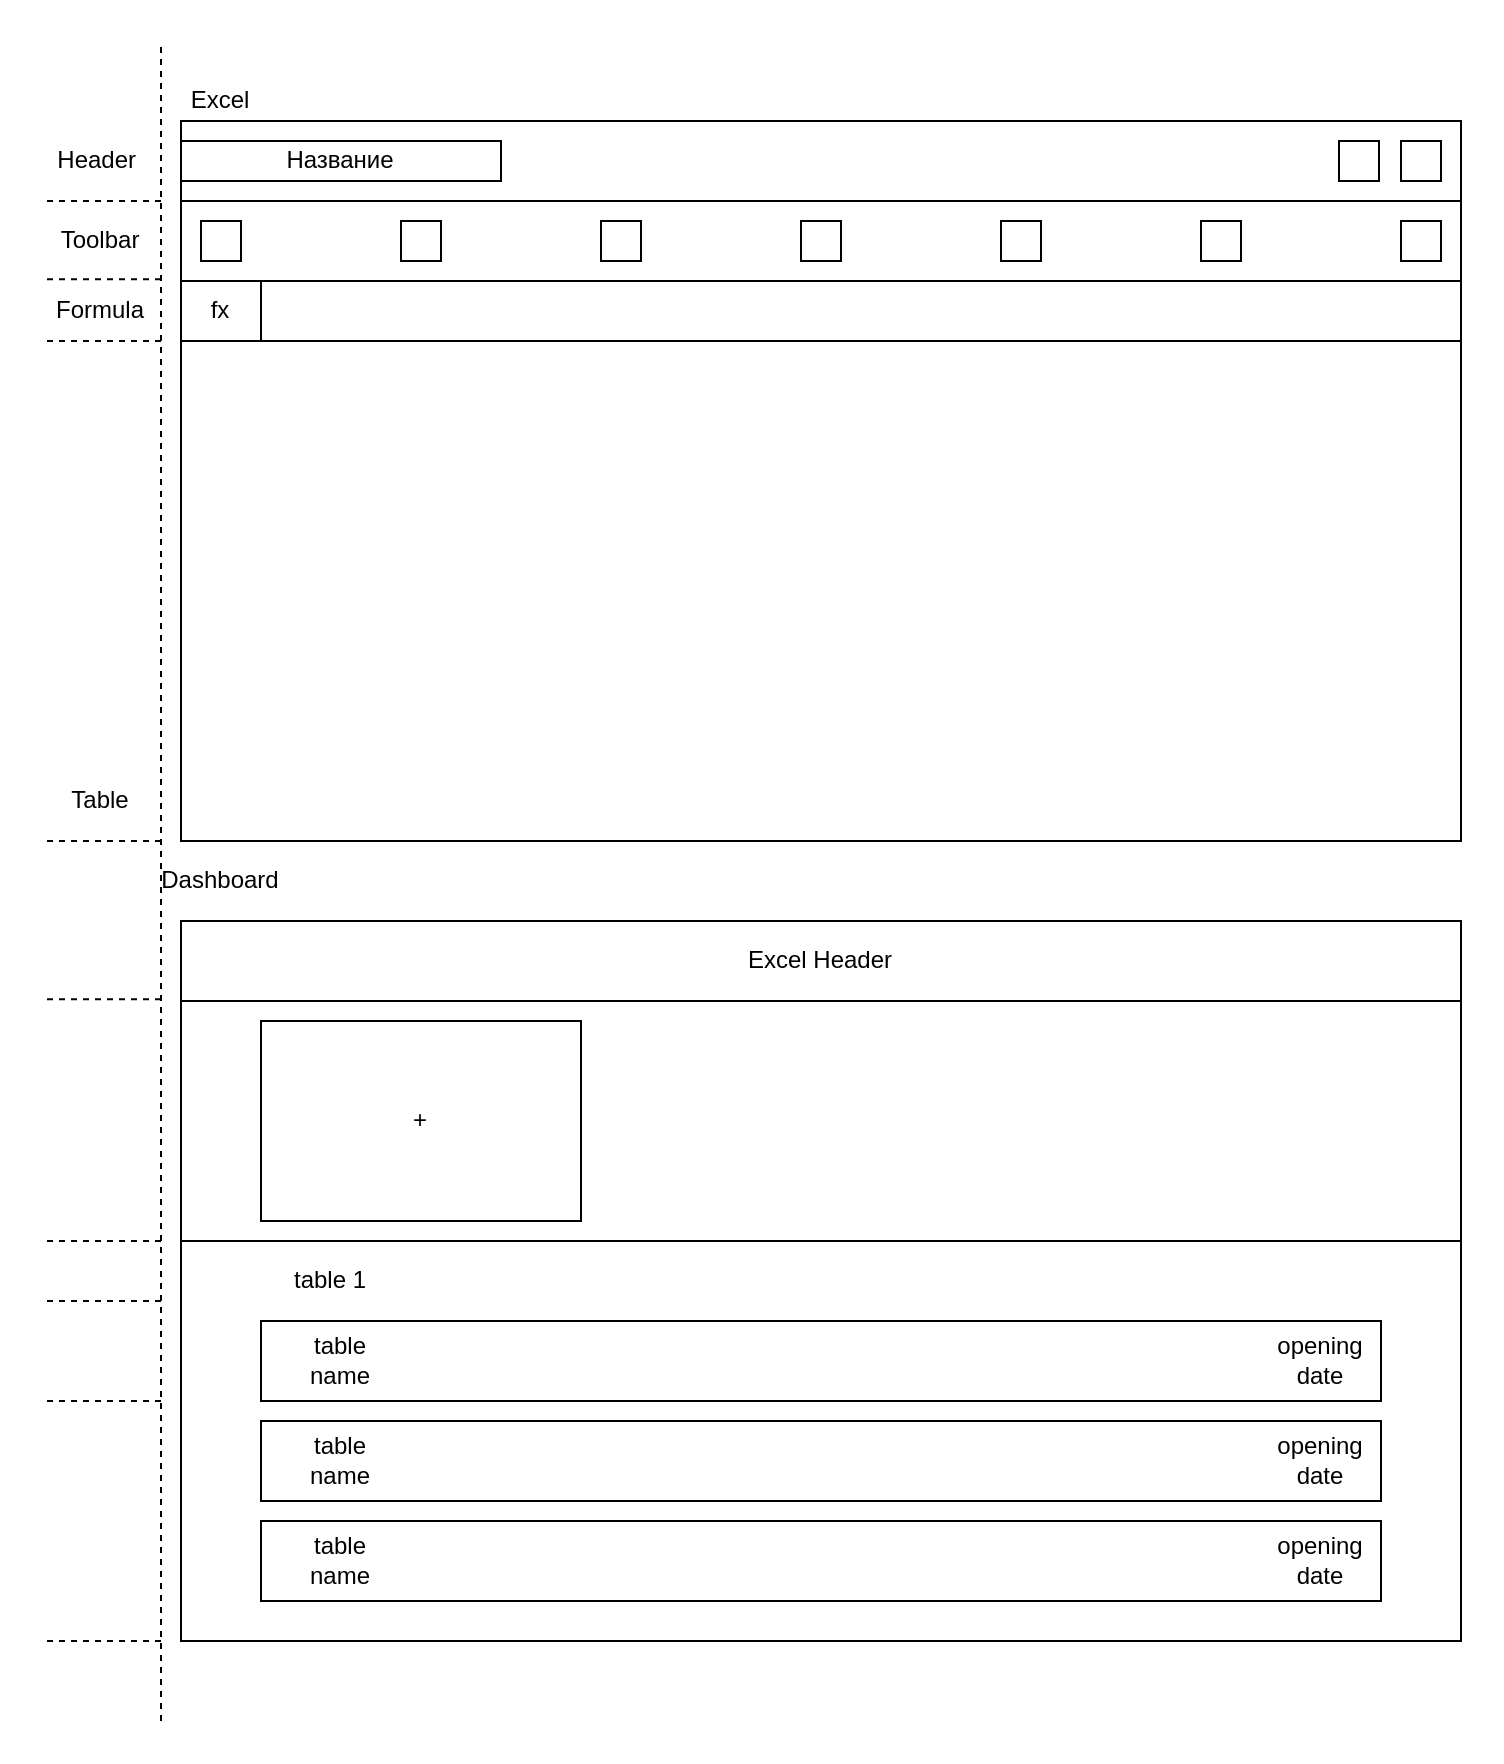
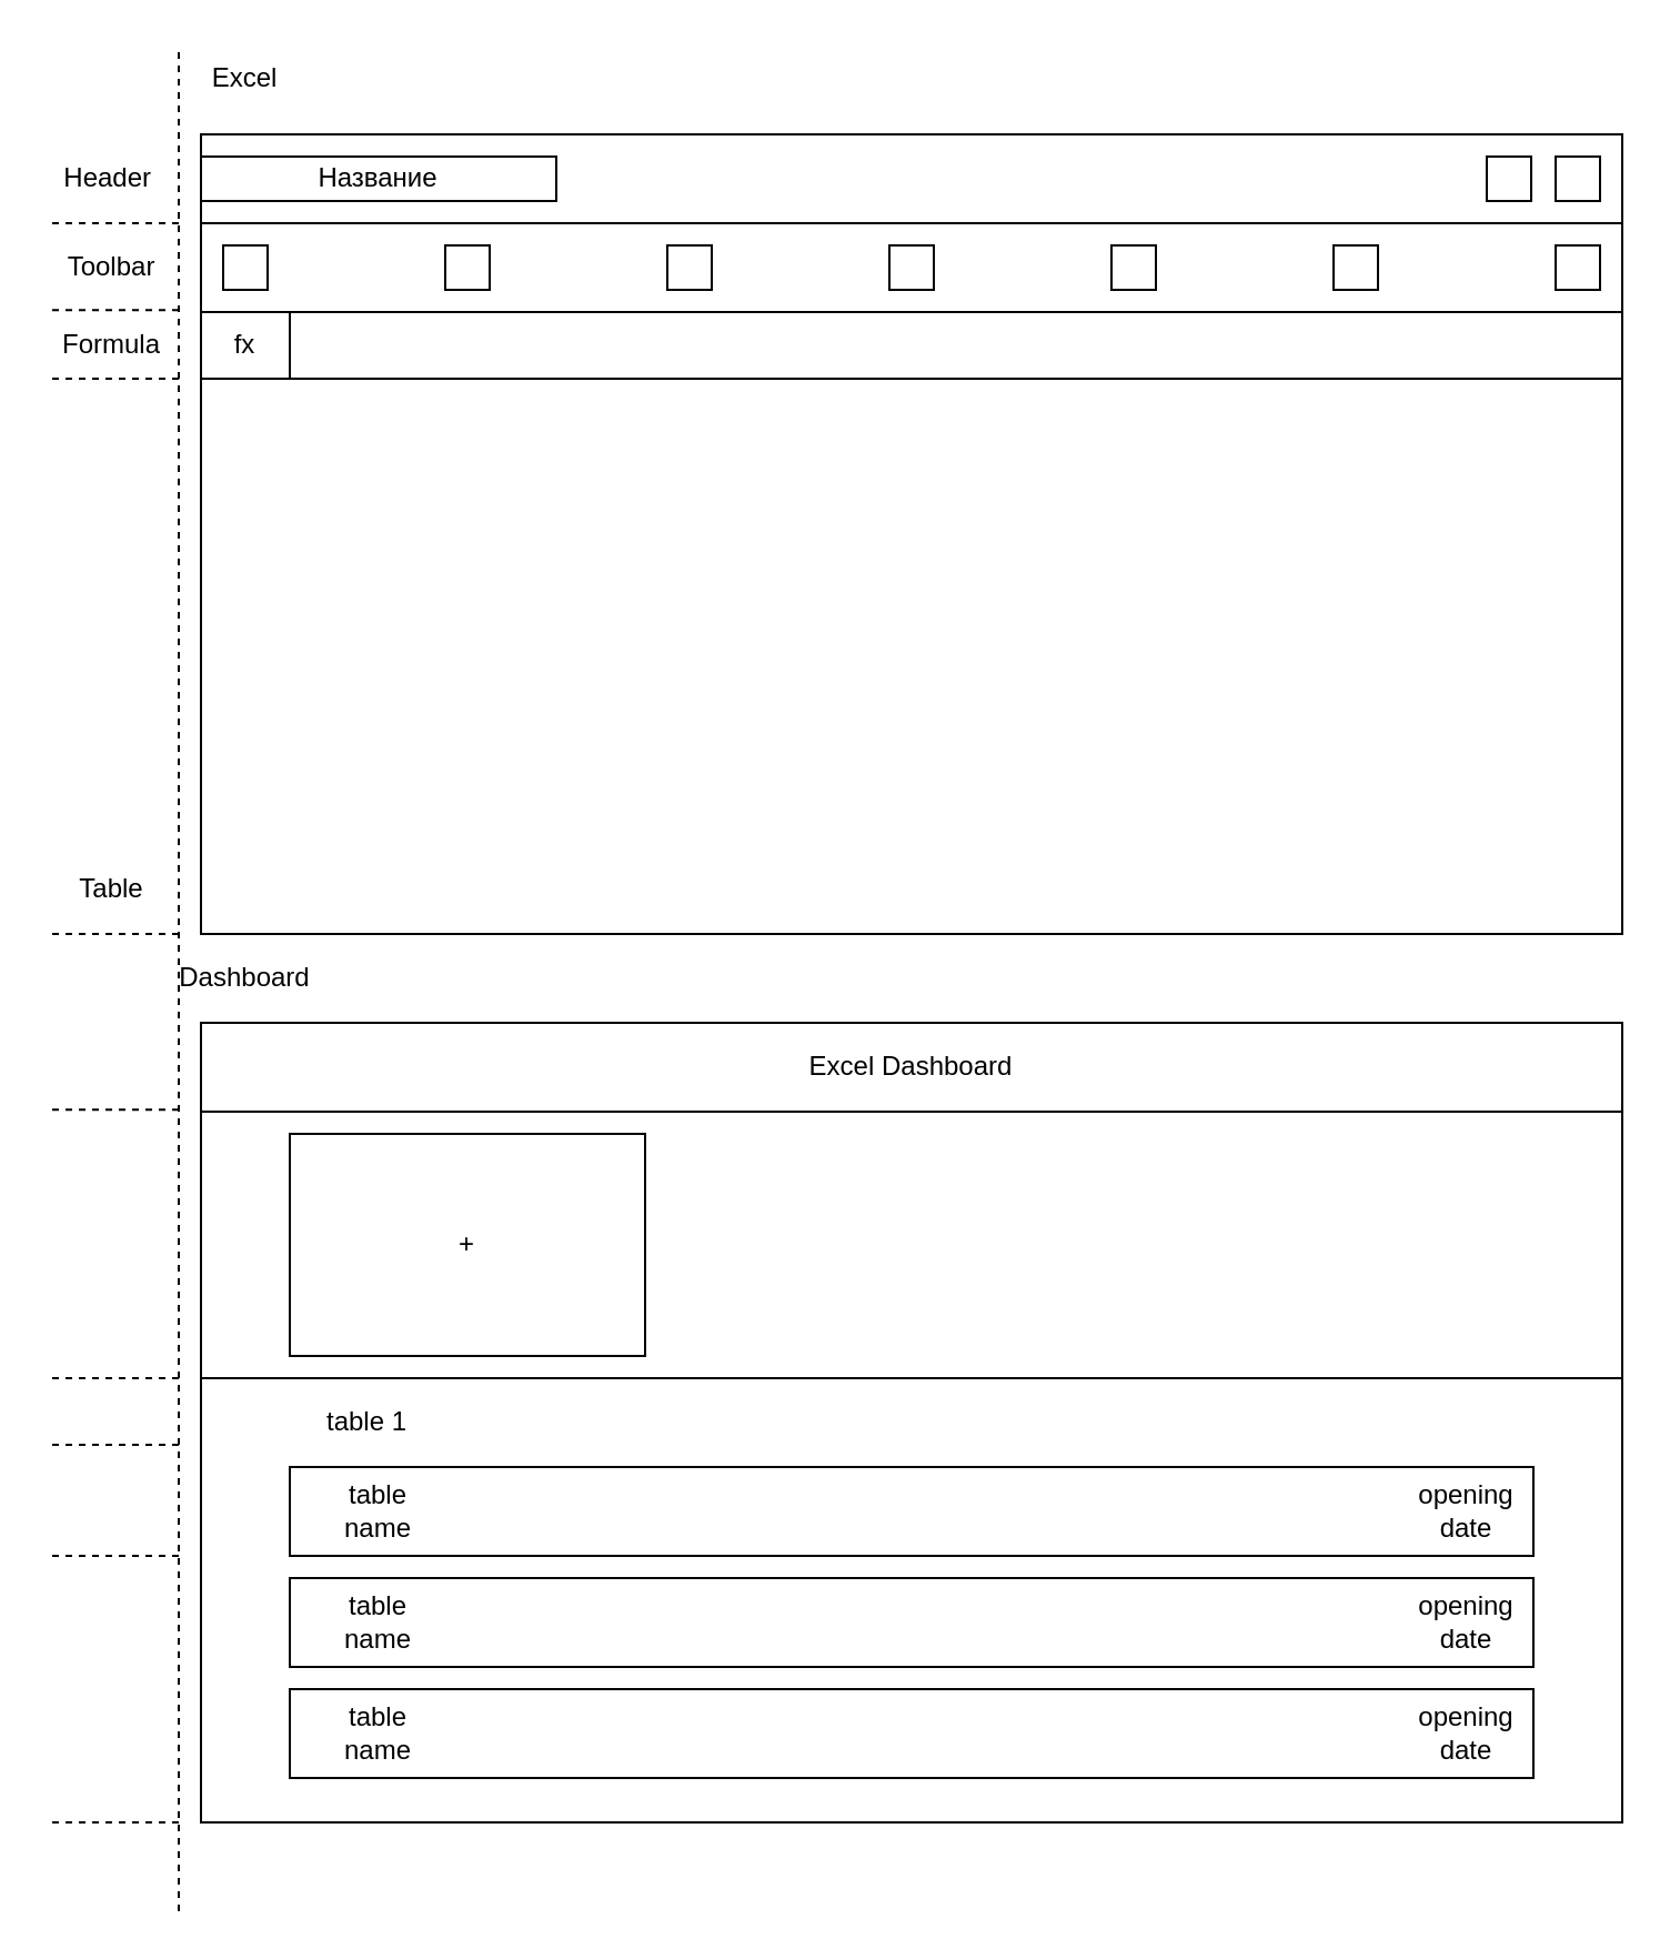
  <mxCell id="0" />
  <mxCell id="1" parent="0" />
  <mxCell id="2" value="" style="rounded=0;whiteSpace=wrap;html=1;fillColor=#ffffff;align=center;" parent="1" vertex="1"><mxGeometry x="90" y="60" width="640" height="360" as="geometry" /></mxCell>
- <mxCell id="3" value="Excel" style="text;html=1;strokeColor=none;fillColor=none;align=center;verticalAlign=middle;whiteSpace=wrap;rounded=0;" parent="1" vertex="1"><mxGeometry x="90" y="40" width="40" height="20" as="geometry" /></mxCell>
+ <mxCell id="3" value="Excel" style="text;html=1;strokeColor=none;fillColor=none;align=center;verticalAlign=middle;whiteSpace=wrap;rounded=0;" parent="1" vertex="1"><mxGeometry x="90" y="25" width="40" height="20" as="geometry" /></mxCell>
  <mxCell id="4" value="" style="rounded=0;whiteSpace=wrap;html=1;fillColor=none;" parent="1" vertex="1"><mxGeometry x="90" y="60" width="640" height="40" as="geometry" /></mxCell>
  <mxCell id="5" value="Название" style="rounded=0;whiteSpace=wrap;html=1;fillColor=none;" parent="1" vertex="1"><mxGeometry x="90" y="70" width="160" height="20" as="geometry" /></mxCell>
  <mxCell id="6" value="" style="rounded=0;whiteSpace=wrap;html=1;fillColor=none;" parent="1" vertex="1"><mxGeometry x="700" y="70" width="20" height="20" as="geometry" /></mxCell>
  <mxCell id="7" value="" style="rounded=0;whiteSpace=wrap;html=1;fillColor=none;" parent="1" vertex="1"><mxGeometry x="669" y="70" width="20" height="20" as="geometry" /></mxCell>
  <mxCell id="8" value="" style="rounded=0;whiteSpace=wrap;html=1;fillColor=none;" parent="1" vertex="1"><mxGeometry x="90" y="100" width="640" height="40" as="geometry" /></mxCell>
  <mxCell id="9" value="" style="rounded=0;whiteSpace=wrap;html=1;fillColor=none;" parent="1" vertex="1"><mxGeometry x="100" y="110" width="20" height="20" as="geometry" /></mxCell>
  <mxCell id="10" value="" style="rounded=0;whiteSpace=wrap;html=1;fillColor=none;" parent="1" vertex="1"><mxGeometry x="200" y="110" width="20" height="20" as="geometry" /></mxCell>
  <mxCell id="11" value="" style="rounded=0;whiteSpace=wrap;html=1;fillColor=none;" parent="1" vertex="1"><mxGeometry x="300" y="110" width="20" height="20" as="geometry" /></mxCell>
  <mxCell id="12" value="" style="rounded=0;whiteSpace=wrap;html=1;fillColor=none;" parent="1" vertex="1"><mxGeometry x="400" y="110" width="20" height="20" as="geometry" /></mxCell>
  <mxCell id="13" value="" style="rounded=0;whiteSpace=wrap;html=1;fillColor=none;" parent="1" vertex="1"><mxGeometry x="500" y="110" width="20" height="20" as="geometry" /></mxCell>
  <mxCell id="14" value="" style="rounded=0;whiteSpace=wrap;html=1;fillColor=none;" parent="1" vertex="1"><mxGeometry x="600" y="110" width="20" height="20" as="geometry" /></mxCell>
  <mxCell id="15" value="" style="rounded=0;whiteSpace=wrap;html=1;fillColor=none;" parent="1" vertex="1"><mxGeometry x="700" y="110" width="20" height="20" as="geometry" /></mxCell>
  <mxCell id="16" value="" style="rounded=0;whiteSpace=wrap;html=1;fillColor=none;" parent="1" vertex="1"><mxGeometry x="90" y="140" width="640" height="30" as="geometry" /></mxCell>
  <mxCell id="17" value="fx" style="rounded=0;whiteSpace=wrap;html=1;fillColor=none;" parent="1" vertex="1"><mxGeometry x="90" y="140" width="40" height="30" as="geometry" /></mxCell>
  <mxCell id="18" value="" style="rounded=0;whiteSpace=wrap;html=1;fillColor=#ffffff;align=center;" parent="1" vertex="1"><mxGeometry x="90" y="460" width="640" height="360" as="geometry" /></mxCell>
  <mxCell id="19" value="Dashboard" style="text;html=1;strokeColor=none;fillColor=none;align=center;verticalAlign=middle;whiteSpace=wrap;rounded=0;" parent="1" vertex="1"><mxGeometry x="75" y="430" width="70" height="20" as="geometry" /></mxCell>
- <mxCell id="20" value="Excel Header" style="rounded=0;whiteSpace=wrap;html=1;fillColor=none;" parent="1" vertex="1"><mxGeometry x="90" y="460" width="640" height="40" as="geometry" /></mxCell>
+ <mxCell id="20" value="Excel Dashboard" style="rounded=0;whiteSpace=wrap;html=1;fillColor=none;" parent="1" vertex="1"><mxGeometry x="90" y="460" width="640" height="40" as="geometry" /></mxCell>
  <mxCell id="21" value="" style="rounded=0;whiteSpace=wrap;html=1;fillColor=none;" parent="1" vertex="1"><mxGeometry x="90" y="500" width="640" height="120" as="geometry" /></mxCell>
  <mxCell id="22" value="+" style="rounded=0;whiteSpace=wrap;html=1;fillColor=none;" parent="1" vertex="1"><mxGeometry x="130" y="510" width="160" height="100" as="geometry" /></mxCell>
  <mxCell id="23" value="" style="rounded=0;whiteSpace=wrap;html=1;fillColor=none;" parent="1" vertex="1"><mxGeometry x="130" y="660" width="560" height="40" as="geometry" /></mxCell>
  <mxCell id="24" value="" style="rounded=0;whiteSpace=wrap;html=1;fillColor=none;" parent="1" vertex="1"><mxGeometry x="130" y="710" width="560" height="40" as="geometry" /></mxCell>
  <mxCell id="25" value="table name" style="text;html=1;strokeColor=none;fillColor=none;align=center;verticalAlign=middle;whiteSpace=wrap;rounded=0;" parent="1" vertex="1"><mxGeometry x="150" y="670" width="40" height="20" as="geometry" /></mxCell>
  <mxCell id="26" value="table name" style="text;html=1;strokeColor=none;fillColor=none;align=center;verticalAlign=middle;whiteSpace=wrap;rounded=0;" parent="1" vertex="1"><mxGeometry x="150" y="720" width="40" height="20" as="geometry" /></mxCell>
  <mxCell id="27" value="opening date" style="text;html=1;strokeColor=none;fillColor=none;align=center;verticalAlign=middle;whiteSpace=wrap;rounded=0;" parent="1" vertex="1"><mxGeometry x="640" y="670" width="40" height="20" as="geometry" /></mxCell>
  <mxCell id="28" value="opening date" style="text;html=1;strokeColor=none;fillColor=none;align=center;verticalAlign=middle;whiteSpace=wrap;rounded=0;" parent="1" vertex="1"><mxGeometry x="640" y="720" width="40" height="20" as="geometry" /></mxCell>
  <mxCell id="29" value="table 1" style="text;html=1;strokeColor=none;fillColor=none;align=center;verticalAlign=middle;whiteSpace=wrap;rounded=0;" parent="1" vertex="1"><mxGeometry x="140" y="630" width="50" height="20" as="geometry" /></mxCell>
  <mxCell id="30" value="" style="rounded=0;whiteSpace=wrap;html=1;fillColor=none;" parent="1" vertex="1"><mxGeometry x="130" y="760" width="560" height="40" as="geometry" /></mxCell>
  <mxCell id="31" value="table name" style="text;html=1;strokeColor=none;fillColor=none;align=center;verticalAlign=middle;whiteSpace=wrap;rounded=0;" parent="1" vertex="1"><mxGeometry x="150" y="770" width="40" height="20" as="geometry" /></mxCell>
  <mxCell id="32" value="opening date" style="text;html=1;strokeColor=none;fillColor=none;align=center;verticalAlign=middle;whiteSpace=wrap;rounded=0;" parent="1" vertex="1"><mxGeometry x="640" y="770" width="40" height="20" as="geometry" /></mxCell>
  <mxCell id="33" value="Header&amp;nbsp;" style="text;html=1;strokeColor=none;fillColor=none;align=center;verticalAlign=middle;whiteSpace=wrap;rounded=0;" parent="1" vertex="1"><mxGeometry x="30" y="70" width="40" height="20" as="geometry" /></mxCell>
  <mxCell id="34" value="Toolbar" style="text;html=1;strokeColor=none;fillColor=none;align=center;verticalAlign=middle;whiteSpace=wrap;rounded=0;" parent="1" vertex="1"><mxGeometry x="30" y="110" width="40" height="20" as="geometry" /></mxCell>
  <mxCell id="35" value="Formula" style="text;html=1;strokeColor=none;fillColor=none;align=center;verticalAlign=middle;whiteSpace=wrap;rounded=0;" parent="1" vertex="1"><mxGeometry x="30" y="145" width="40" height="20" as="geometry" /></mxCell>
  <mxCell id="36" value="Table" style="text;html=1;strokeColor=none;fillColor=none;align=center;verticalAlign=middle;whiteSpace=wrap;rounded=0;" parent="1" vertex="1"><mxGeometry x="30" y="390" width="40" height="20" as="geometry" /></mxCell>
  <mxCell id="37" value="" style="endArrow=none;dashed=1;html=1;" parent="1" edge="1"><mxGeometry width="50" height="50" relative="1" as="geometry"><mxPoint x="80" y="860" as="sourcePoint" /><mxPoint x="80" y="20" as="targetPoint" /></mxGeometry></mxCell>
  <mxCell id="38" value="" style="endArrow=none;dashed=1;html=1;" parent="1" edge="1"><mxGeometry width="50" height="50" relative="1" as="geometry"><mxPoint x="80" y="100" as="sourcePoint" /><mxPoint x="20" y="100" as="targetPoint" /></mxGeometry></mxCell>
  <mxCell id="39" value="" style="endArrow=none;dashed=1;html=1;" parent="1" edge="1"><mxGeometry width="50" height="50" relative="1" as="geometry"><mxPoint x="80" y="139.13" as="sourcePoint" /><mxPoint x="20" y="139.13" as="targetPoint" /></mxGeometry></mxCell>
  <mxCell id="40" value="" style="endArrow=none;dashed=1;html=1;" parent="1" edge="1"><mxGeometry width="50" height="50" relative="1" as="geometry"><mxPoint x="80" y="170" as="sourcePoint" /><mxPoint x="20" y="170" as="targetPoint" /></mxGeometry></mxCell>
  <mxCell id="41" value="" style="endArrow=none;dashed=1;html=1;" parent="1" edge="1"><mxGeometry width="50" height="50" relative="1" as="geometry"><mxPoint x="80" y="420" as="sourcePoint" /><mxPoint x="20" y="420" as="targetPoint" /></mxGeometry></mxCell>
  <mxCell id="42" value="" style="endArrow=none;dashed=1;html=1;" parent="1" edge="1"><mxGeometry width="50" height="50" relative="1" as="geometry"><mxPoint x="80" y="499.13" as="sourcePoint" /><mxPoint x="20" y="499.13" as="targetPoint" /></mxGeometry></mxCell>
  <mxCell id="43" value="" style="endArrow=none;dashed=1;html=1;" parent="1" edge="1"><mxGeometry width="50" height="50" relative="1" as="geometry"><mxPoint x="80" y="620" as="sourcePoint" /><mxPoint x="20" y="620" as="targetPoint" /></mxGeometry></mxCell>
  <mxCell id="44" value="" style="endArrow=none;dashed=1;html=1;" parent="1" edge="1"><mxGeometry width="50" height="50" relative="1" as="geometry"><mxPoint x="80" y="700" as="sourcePoint" /><mxPoint x="20" y="700" as="targetPoint" /></mxGeometry></mxCell>
  <mxCell id="45" value="" style="endArrow=none;dashed=1;html=1;" parent="1" edge="1"><mxGeometry width="50" height="50" relative="1" as="geometry"><mxPoint x="80" y="650" as="sourcePoint" /><mxPoint x="20" y="650" as="targetPoint" /></mxGeometry></mxCell>
  <mxCell id="46" value="" style="endArrow=none;dashed=1;html=1;" parent="1" edge="1"><mxGeometry width="50" height="50" relative="1" as="geometry"><mxPoint x="80" y="820" as="sourcePoint" /><mxPoint x="20" y="820" as="targetPoint" /></mxGeometry></mxCell>
